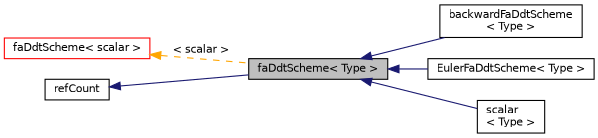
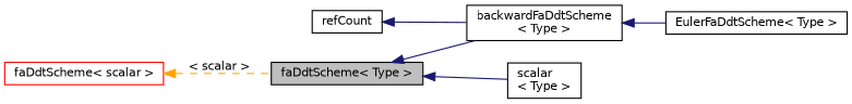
  digraph {
    rankdir=LR
    node [color=black fontname=Helvetica fontsize=10 shape=record]
    edge [color=midnightblue dir=back fontname=Helvetica fontsize=10 labelfontname=Helvetica labelfontsize=10 style=solid]
    n1 [fillcolor=grey75 fontcolor=black height=0.2 label="faDdtScheme\< Type \>" style=filled width=0.4]
    n2 [height=0.2 label="backwardFaDdtScheme\l\< Type \>" width=0.4]
    n3 [height=0.2 label="EulerFaDdtScheme\< Type \>" width=0.4]
    n4 [height=0.2 label="scalar\l\< Type \>" width=0.4]
    n5 [color=red height=0.2 label="faDdtScheme\< scalar \>" width=0.4]
    n6 [height=0.2 label=refCount width=0.4]
    n1 -> n2
-   n1 -> n3
+   n2 -> n3
    n1 -> n4
    n5 -> n1 [color=orange label=" \< scalar \>" style=dashed]
-   n6 -> n1
+   n6 -> n2
  }
